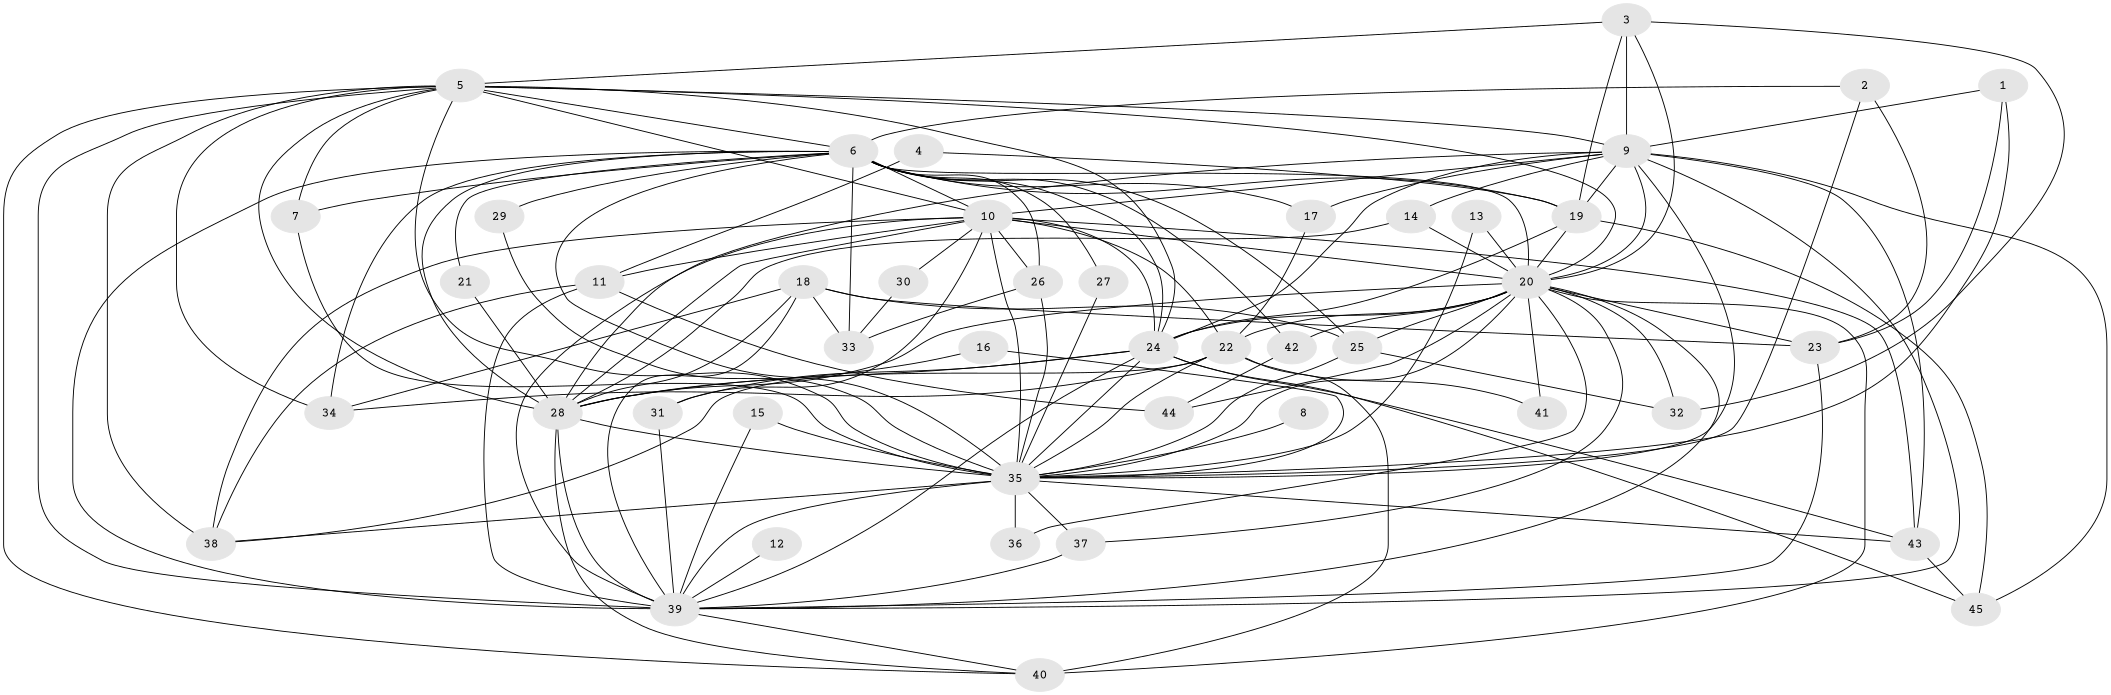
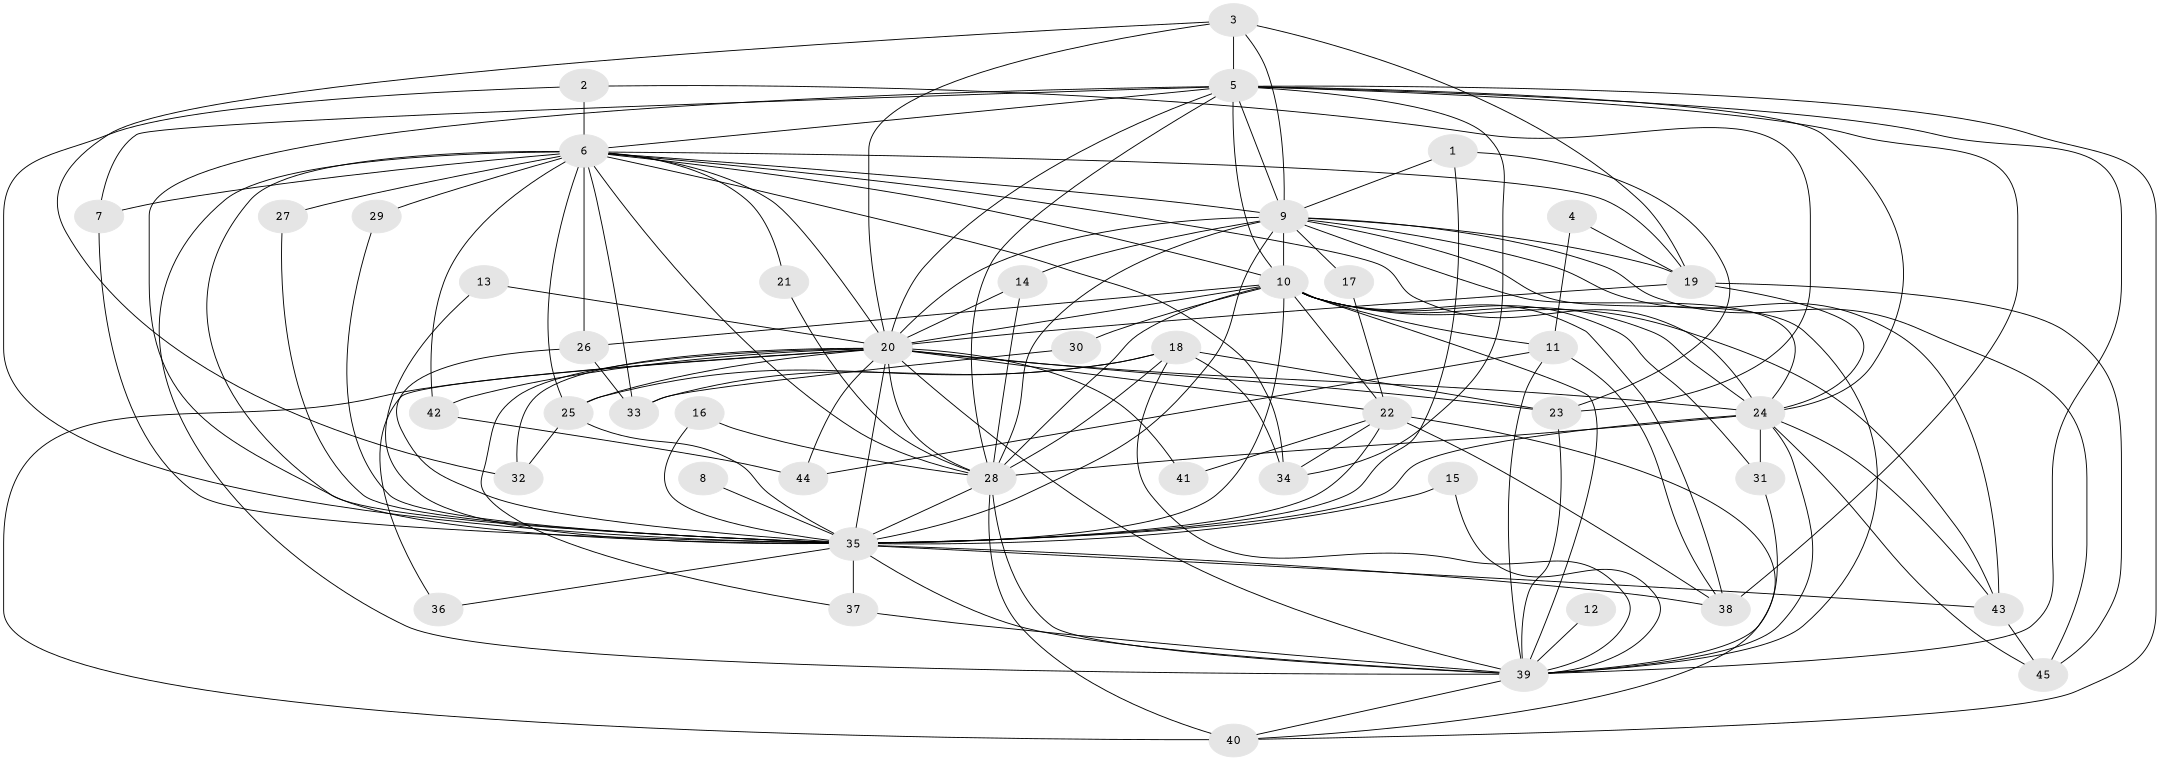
  graph {
    fontname="Courier Prime"
    node [color=gray90 fontname="Courier Prime" style=filled]
    edge [fontname="Courier Prime" weight=1.0]
    1
    9
    23
    35
    19
    20
    10
    24
    28
    39
    14
    17
    43
    45
    38
    36
    37
    2
    6
    7
    34
    21
    25
    26
    27
    29
    33
    42
    3
    5
    32
    40
    22
    44
    41
    4
    11
    30
    31
    8
    12
    13
    15
    16
    18
    1 -- 9
    1 -- 23
    1 -- 35
    9 -- 35 [weight=2.0]
    9 -- 19
    9 -- 20
    9 -- 10 [weight=3.0]
    9 -- 24
    9 -- 28 [weight=2.0]
    9 -- 39
    9 -- 14
    9 -- 17 [weight=2.0]
    9 -- 43
    9 -- 45
    23 -- 39
    35 -- 39
    35 -- 43
    35 -- 38
    35 -- 36
    35 -- 37
    19 -- 20
    19 -- 45
    20 -- 23 [weight=2.0]
    20 -- 35 [weight=2.0]
    20 -- 24
    20 -- 28
    20 -- 39 [weight=2.0]
    20 -- 36
    20 -- 37
    20 -- 25
    20 -- 42 [weight=2.0]
    20 -- 32
    20 -- 40 [weight=2.0]
    20 -- 22
    20 -- 44
    20 -- 41
    10 -- 35 [weight=4.0]
    10 -- 20 [weight=3.0]
    10 -- 24 [weight=2.0]
    10 -- 28 [weight=2.0]
    10 -- 39 [weight=3.0]
    10 -- 43
    10 -- 38
    10 -- 26
    10 -- 22
    10 -- 11
    10 -- 30
    10 -- 31
    24 -- 35 [weight=3.0]
    24 -- 19
    24 -- 28
    24 -- 39
    24 -- 43
    24 -- 45
    24 -- 31
    28 -- 35 [weight=2.0]
    28 -- 39 [weight=2.0]
    28 -- 40
    39 -- 40
    14 -- 20
    14 -- 28
    17 -- 22
    43 -- 45
    37 -- 39
    2 -- 23
    2 -- 35
    2 -- 6
-   6 -- 17
+   6 -- 9
    6 -- 35 [weight=4.0]
    6 -- 19
    6 -- 20
    6 -- 10 [weight=2.0]
    6 -- 24
    6 -- 28
    6 -- 39
    6 -- 7
    6 -- 34
    6 -- 21
    6 -- 25
    6 -- 26
    6 -- 27 [weight=2.0]
    6 -- 29
    6 -- 33 [weight=2.0]
    6 -- 42 [weight=2.0]
    7 -- 35
    21 -- 28
    25 -- 35
    25 -- 32
    26 -- 35 [weight=2.0]
    26 -- 33
    27 -- 35 [weight=2.0]
    29 -- 35
    42 -- 44
    3 -- 9
    3 -- 19
    3 -- 20
    3 -- 5
    3 -- 32
    5 -- 9
    5 -- 35 [weight=2.0]
    5 -- 20
    5 -- 10 [weight=3.0]
    5 -- 24
    5 -- 28
    5 -- 39
    5 -- 38
    5 -- 6
    5 -- 7
    5 -- 34
    5 -- 40
    22 -- 35
    22 -- 38
    22 -- 34
    22 -- 40
    22 -- 41 [weight=2.0]
    4 -- 19
    4 -- 11 [weight=2.0]
    11 -- 39
    11 -- 38
    11 -- 44
    30 -- 33
    31 -- 39
    8 -- 35
    12 -- 39
    13 -- 35
    13 -- 20
    15 -- 35 [weight=2.0]
    15 -- 39
    16 -- 35
    16 -- 28
    18 -- 23
    18 -- 28
    18 -- 39
    18 -- 34
    18 -- 25
    18 -- 33
  }
